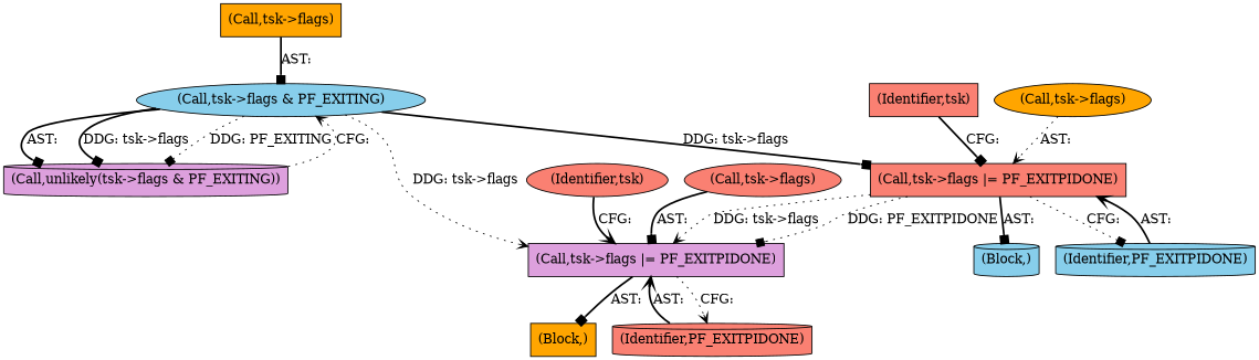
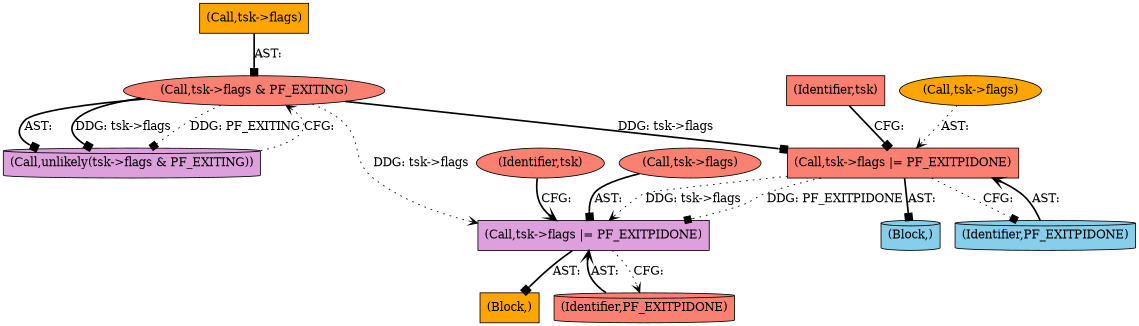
  digraph {
    node [fillcolor=salmon shape=box style=filled]
    edge [arrowhead=box style=bold]
    n1 [label="(Call,tsk->flags |= PF_EXITPIDONE)"]
    n2 [fillcolor=plum label="(Call,tsk->flags |= PF_EXITPIDONE)"]
    n3 [fillcolor=skyblue label="(Block,)" shape=cylinder]
    n4 [fillcolor=skyblue label="(Identifier,PF_EXITPIDONE)" shape=cylinder]
    n5 [fillcolor=orange label="(Block,)"]
    n6 [label="(Identifier,PF_EXITPIDONE)" shape=cylinder]
-   n7 [fillcolor=skyblue label="(Call,tsk->flags & PF_EXITING)" shape=ellipse]
+   n7 [label="(Call,tsk->flags & PF_EXITING)" shape=ellipse]
    n8 [fillcolor=plum label="(Call,unlikely(tsk->flags & PF_EXITING))" shape=cylinder]
    n9 [label="(Identifier,tsk)" shape=ellipse]
    n10 [fillcolor=orange label="(Call,tsk->flags)" shape=ellipse]
    n11 [label="(Identifier,tsk)"]
    n12 [fillcolor=orange label="(Call,tsk->flags)"]
    n13 [label="(Call,tsk->flags)" shape=ellipse]
    n1 -> n2 [arrowhead=vee label="DDG: tsk->flags" style=dotted]
    n1 -> n2 [label="DDG: PF_EXITPIDONE" style=dotted]
    n1 -> n3 [label="AST: "]
    n1 -> n4 [label="CFG: " style=dotted]
    n2 -> n5 [label="AST: "]
    n2 -> n6 [arrowhead=vee label="CFG: " style=dotted]
    n4 -> n1 [arrowhead=vee label="AST: "]
    n6 -> n2 [arrowhead=vee label="AST: "]
    n7 -> n1 [label="DDG: tsk->flags"]
    n7 -> n2 [arrowhead=vee label="DDG: tsk->flags" style=dotted]
    n7 -> n8 [label="AST: "]
    n7 -> n8 [label="DDG: tsk->flags"]
    n7 -> n8 [label="DDG: PF_EXITING" style=dotted]
    n8 -> n7 [arrowhead=vee label="CFG: " style=dotted]
    n9 -> n2 [arrowhead=vee label="CFG: "]
    n10 -> n1 [arrowhead=vee label="AST: " style=dotted]
    n11 -> n1 [label="CFG: "]
    n12 -> n7 [label="AST: "]
    n13 -> n2 [label="AST: "]
  }
